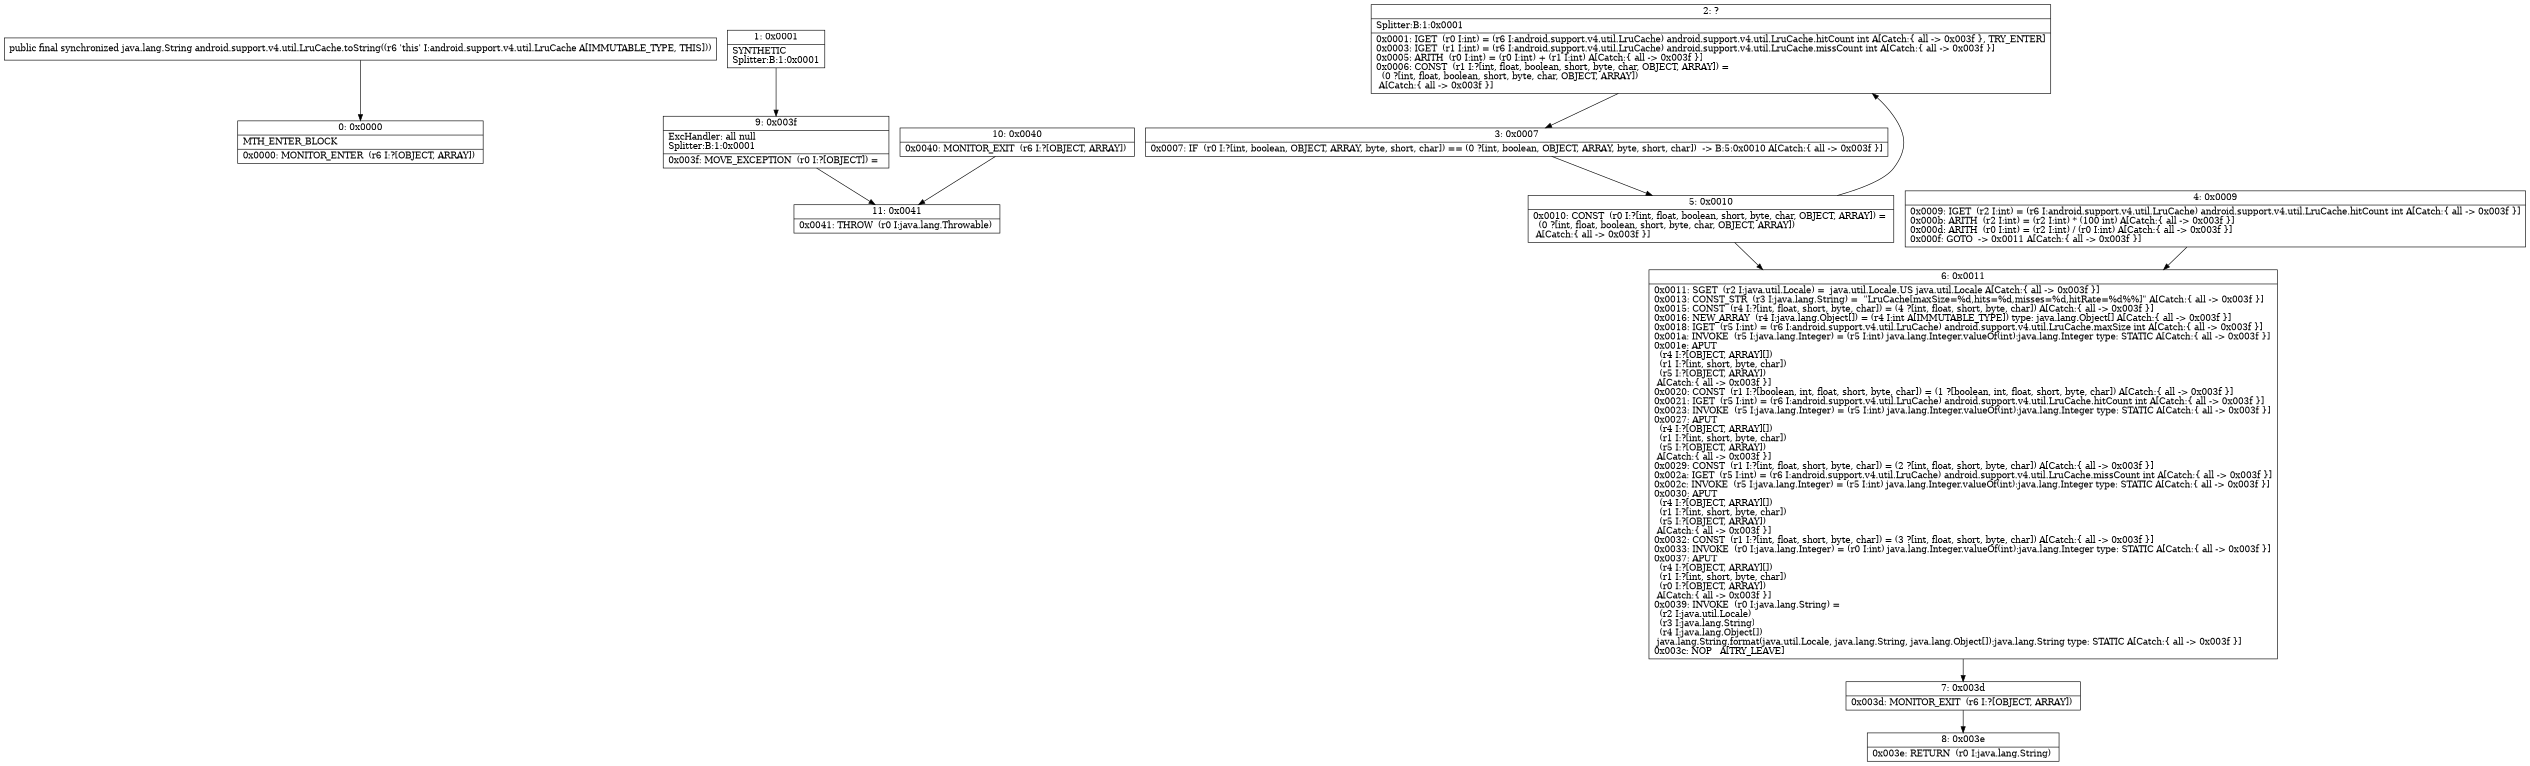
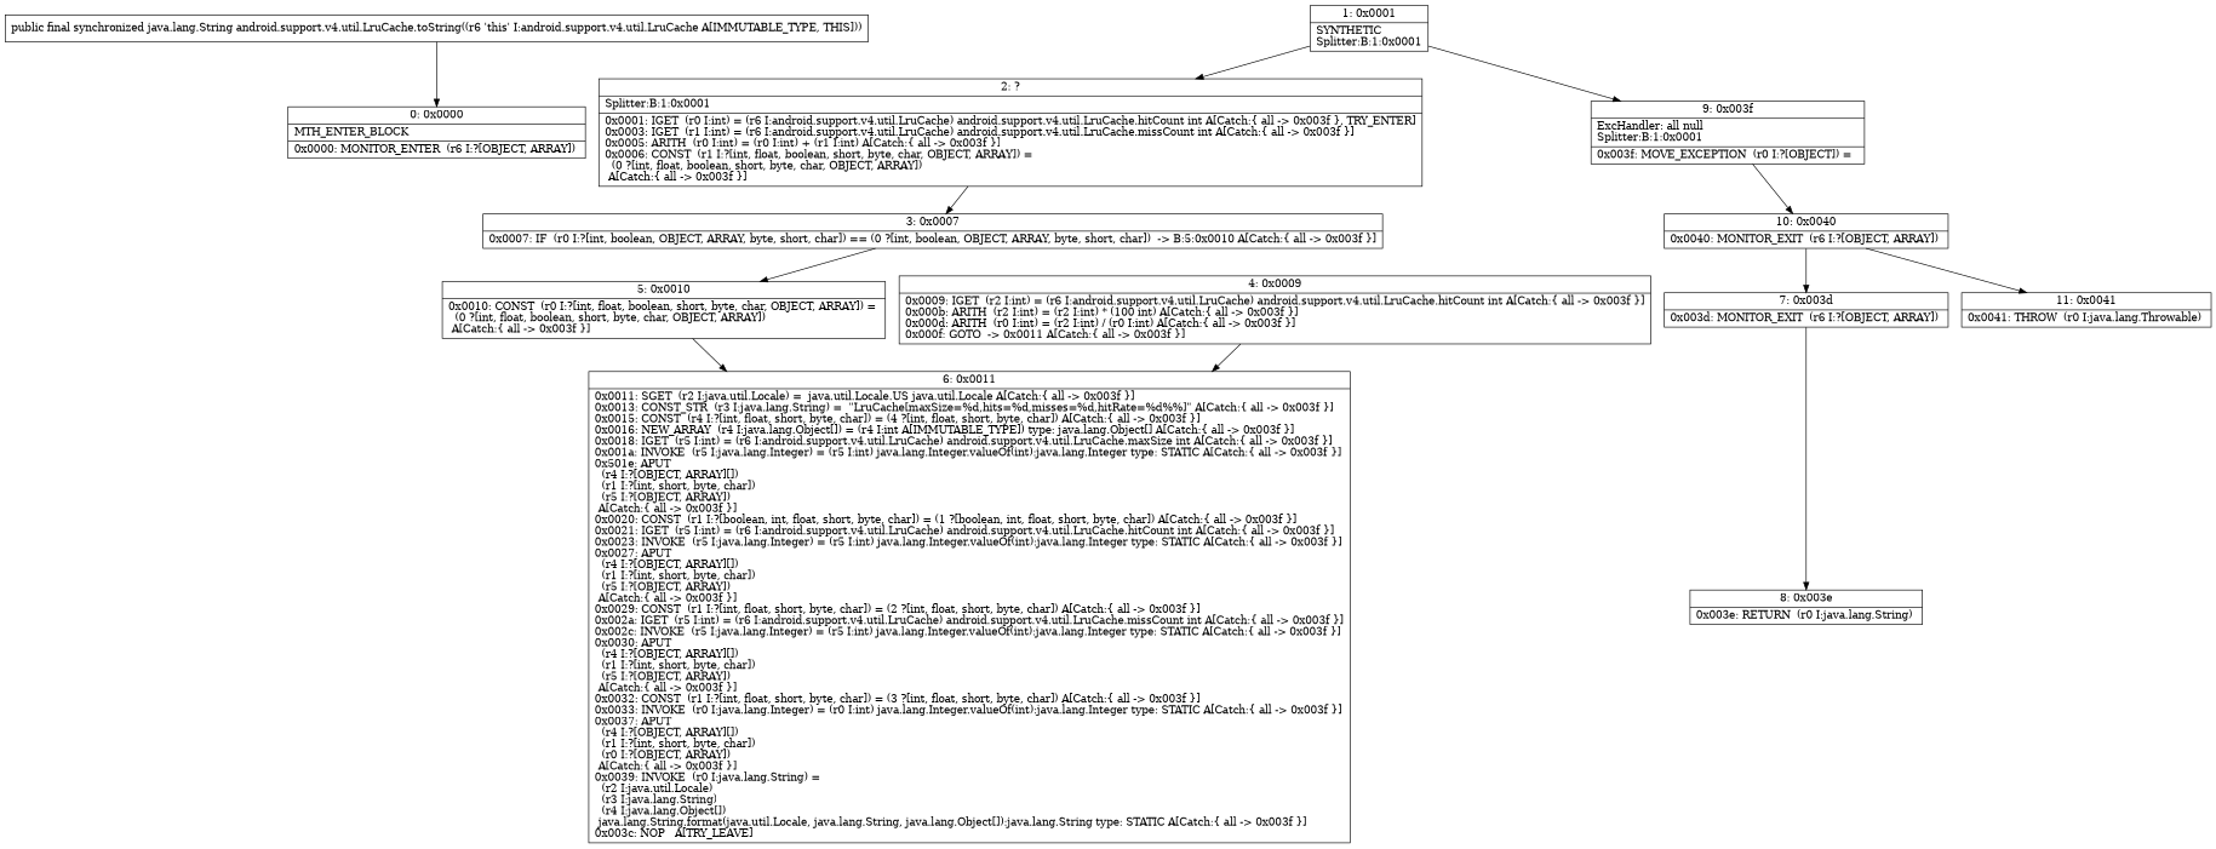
  digraph {
    node [shape=record]
    n1 [label="{0\:\ 0x0000|MTH_ENTER_BLOCK\l|0x0000: MONITOR_ENTER  (r6 I:?[OBJECT, ARRAY]) \l}"]
    n2 [label="{1\:\ 0x0001|SYNTHETIC\lSplitter:B:1:0x0001\l}"]
    n3 [label="{2\:\ ?|Splitter:B:1:0x0001\l|0x0001: IGET  (r0 I:int) = (r6 I:android.support.v4.util.LruCache) android.support.v4.util.LruCache.hitCount int A[Catch:\{ all \-\> 0x003f \}, TRY_ENTER]\l0x0003: IGET  (r1 I:int) = (r6 I:android.support.v4.util.LruCache) android.support.v4.util.LruCache.missCount int A[Catch:\{ all \-\> 0x003f \}]\l0x0005: ARITH  (r0 I:int) = (r0 I:int) + (r1 I:int) A[Catch:\{ all \-\> 0x003f \}]\l0x0006: CONST  (r1 I:?[int, float, boolean, short, byte, char, OBJECT, ARRAY]) = \l  (0 ?[int, float, boolean, short, byte, char, OBJECT, ARRAY])\l A[Catch:\{ all \-\> 0x003f \}]\l}"]
    n4 [label="{9\:\ 0x003f|ExcHandler: all null\lSplitter:B:1:0x0001\l|0x003f: MOVE_EXCEPTION  (r0 I:?[OBJECT]) =  \l}"]
    n5 [label="{3\:\ 0x0007|0x0007: IF  (r0 I:?[int, boolean, OBJECT, ARRAY, byte, short, char]) == (0 ?[int, boolean, OBJECT, ARRAY, byte, short, char])  \-\> B:5:0x0010 A[Catch:\{ all \-\> 0x003f \}]\l}"]
    n6 [label="{10\:\ 0x0040|0x0040: MONITOR_EXIT  (r6 I:?[OBJECT, ARRAY]) \l}"]
    n7 [label="{5\:\ 0x0010|0x0010: CONST  (r0 I:?[int, float, boolean, short, byte, char, OBJECT, ARRAY]) = \l  (0 ?[int, float, boolean, short, byte, char, OBJECT, ARRAY])\l A[Catch:\{ all \-\> 0x003f \}]\l}"]
    n8 [label="{4\:\ 0x0009|0x0009: IGET  (r2 I:int) = (r6 I:android.support.v4.util.LruCache) android.support.v4.util.LruCache.hitCount int A[Catch:\{ all \-\> 0x003f \}]\l0x000b: ARITH  (r2 I:int) = (r2 I:int) * (100 int) A[Catch:\{ all \-\> 0x003f \}]\l0x000d: ARITH  (r0 I:int) = (r2 I:int) \/ (r0 I:int) A[Catch:\{ all \-\> 0x003f \}]\l0x000f: GOTO  \-\> 0x0011 A[Catch:\{ all \-\> 0x003f \}]\l}"]
-   n9 [label="{6\:\ 0x0011|0x0011: SGET  (r2 I:java.util.Locale) =  java.util.Locale.US java.util.Locale A[Catch:\{ all \-\> 0x003f \}]\l0x0013: CONST_STR  (r3 I:java.lang.String) =  \"LruCache[maxSize=%d,hits=%d,misses=%d,hitRate=%d%%]\" A[Catch:\{ all \-\> 0x003f \}]\l0x0015: CONST  (r4 I:?[int, float, short, byte, char]) = (4 ?[int, float, short, byte, char]) A[Catch:\{ all \-\> 0x003f \}]\l0x0016: NEW_ARRAY  (r4 I:java.lang.Object[]) = (r4 I:int A[IMMUTABLE_TYPE]) type: java.lang.Object[] A[Catch:\{ all \-\> 0x003f \}]\l0x0018: IGET  (r5 I:int) = (r6 I:android.support.v4.util.LruCache) android.support.v4.util.LruCache.maxSize int A[Catch:\{ all \-\> 0x003f \}]\l0x001a: INVOKE  (r5 I:java.lang.Integer) = (r5 I:int) java.lang.Integer.valueOf(int):java.lang.Integer type: STATIC A[Catch:\{ all \-\> 0x003f \}]\l0x001e: APUT  \l  (r4 I:?[OBJECT, ARRAY][])\l  (r1 I:?[int, short, byte, char])\l  (r5 I:?[OBJECT, ARRAY])\l A[Catch:\{ all \-\> 0x003f \}]\l0x0020: CONST  (r1 I:?[boolean, int, float, short, byte, char]) = (1 ?[boolean, int, float, short, byte, char]) A[Catch:\{ all \-\> 0x003f \}]\l0x0021: IGET  (r5 I:int) = (r6 I:android.support.v4.util.LruCache) android.support.v4.util.LruCache.hitCount int A[Catch:\{ all \-\> 0x003f \}]\l0x0023: INVOKE  (r5 I:java.lang.Integer) = (r5 I:int) java.lang.Integer.valueOf(int):java.lang.Integer type: STATIC A[Catch:\{ all \-\> 0x003f \}]\l0x0027: APUT  \l  (r4 I:?[OBJECT, ARRAY][])\l  (r1 I:?[int, short, byte, char])\l  (r5 I:?[OBJECT, ARRAY])\l A[Catch:\{ all \-\> 0x003f \}]\l0x0029: CONST  (r1 I:?[int, float, short, byte, char]) = (2 ?[int, float, short, byte, char]) A[Catch:\{ all \-\> 0x003f \}]\l0x002a: IGET  (r5 I:int) = (r6 I:android.support.v4.util.LruCache) android.support.v4.util.LruCache.missCount int A[Catch:\{ all \-\> 0x003f \}]\l0x002c: INVOKE  (r5 I:java.lang.Integer) = (r5 I:int) java.lang.Integer.valueOf(int):java.lang.Integer type: STATIC A[Catch:\{ all \-\> 0x003f \}]\l0x0030: APUT  \l  (r4 I:?[OBJECT, ARRAY][])\l  (r1 I:?[int, short, byte, char])\l  (r5 I:?[OBJECT, ARRAY])\l A[Catch:\{ all \-\> 0x003f \}]\l0x0032: CONST  (r1 I:?[int, float, short, byte, char]) = (3 ?[int, float, short, byte, char]) A[Catch:\{ all \-\> 0x003f \}]\l0x0033: INVOKE  (r0 I:java.lang.Integer) = (r0 I:int) java.lang.Integer.valueOf(int):java.lang.Integer type: STATIC A[Catch:\{ all \-\> 0x003f \}]\l0x0037: APUT  \l  (r4 I:?[OBJECT, ARRAY][])\l  (r1 I:?[int, short, byte, char])\l  (r0 I:?[OBJECT, ARRAY])\l A[Catch:\{ all \-\> 0x003f \}]\l0x0039: INVOKE  (r0 I:java.lang.String) = \l  (r2 I:java.util.Locale)\l  (r3 I:java.lang.String)\l  (r4 I:java.lang.Object[])\l java.lang.String.format(java.util.Locale, java.lang.String, java.lang.Object[]):java.lang.String type: STATIC A[Catch:\{ all \-\> 0x003f \}]\l0x003c: NOP   A[TRY_LEAVE]\l}"]
+   n9 [label="{6\:\ 0x0011|0x0011: SGET  (r2 I:java.util.Locale) =  java.util.Locale.US java.util.Locale A[Catch:\{ all \-\> 0x003f \}]\l0x0013: CONST_STR  (r3 I:java.lang.String) =  \"LruCache[maxSize=%d,hits=%d,misses=%d,hitRate=%d%%]\" A[Catch:\{ all \-\> 0x003f \}]\l0x0015: CONST  (r4 I:?[int, float, short, byte, char]) = (4 ?[int, float, short, byte, char]) A[Catch:\{ all \-\> 0x003f \}]\l0x0016: NEW_ARRAY  (r4 I:java.lang.Object[]) = (r4 I:int A[IMMUTABLE_TYPE]) type: java.lang.Object[] A[Catch:\{ all \-\> 0x003f \}]\l0x0018: IGET  (r5 I:int) = (r6 I:android.support.v4.util.LruCache) android.support.v4.util.LruCache.maxSize int A[Catch:\{ all \-\> 0x003f \}]\l0x001a: INVOKE  (r5 I:java.lang.Integer) = (r5 I:int) java.lang.Integer.valueOf(int):java.lang.Integer type: STATIC A[Catch:\{ all \-\> 0x003f \}]\l0x501e: APUT  \l  (r4 I:?[OBJECT, ARRAY][])\l  (r1 I:?[int, short, byte, char])\l  (r5 I:?[OBJECT, ARRAY])\l A[Catch:\{ all \-\> 0x003f \}]\l0x0020: CONST  (r1 I:?[boolean, int, float, short, byte, char]) = (1 ?[boolean, int, float, short, byte, char]) A[Catch:\{ all \-\> 0x003f \}]\l0x0021: IGET  (r5 I:int) = (r6 I:android.support.v4.util.LruCache) android.support.v4.util.LruCache.hitCount int A[Catch:\{ all \-\> 0x003f \}]\l0x0023: INVOKE  (r5 I:java.lang.Integer) = (r5 I:int) java.lang.Integer.valueOf(int):java.lang.Integer type: STATIC A[Catch:\{ all \-\> 0x003f \}]\l0x0027: APUT  \l  (r4 I:?[OBJECT, ARRAY][])\l  (r1 I:?[int, short, byte, char])\l  (r5 I:?[OBJECT, ARRAY])\l A[Catch:\{ all \-\> 0x003f \}]\l0x0029: CONST  (r1 I:?[int, float, short, byte, char]) = (2 ?[int, float, short, byte, char]) A[Catch:\{ all \-\> 0x003f \}]\l0x002a: IGET  (r5 I:int) = (r6 I:android.support.v4.util.LruCache) android.support.v4.util.LruCache.missCount int A[Catch:\{ all \-\> 0x003f \}]\l0x002c: INVOKE  (r5 I:java.lang.Integer) = (r5 I:int) java.lang.Integer.valueOf(int):java.lang.Integer type: STATIC A[Catch:\{ all \-\> 0x003f \}]\l0x0030: APUT  \l  (r4 I:?[OBJECT, ARRAY][])\l  (r1 I:?[int, short, byte, char])\l  (r5 I:?[OBJECT, ARRAY])\l A[Catch:\{ all \-\> 0x003f \}]\l0x0032: CONST  (r1 I:?[int, float, short, byte, char]) = (3 ?[int, float, short, byte, char]) A[Catch:\{ all \-\> 0x003f \}]\l0x0033: INVOKE  (r0 I:java.lang.Integer) = (r0 I:int) java.lang.Integer.valueOf(int):java.lang.Integer type: STATIC A[Catch:\{ all \-\> 0x003f \}]\l0x0037: APUT  \l  (r4 I:?[OBJECT, ARRAY][])\l  (r1 I:?[int, short, byte, char])\l  (r0 I:?[OBJECT, ARRAY])\l A[Catch:\{ all \-\> 0x003f \}]\l0x0039: INVOKE  (r0 I:java.lang.String) = \l  (r2 I:java.util.Locale)\l  (r3 I:java.lang.String)\l  (r4 I:java.lang.Object[])\l java.lang.String.format(java.util.Locale, java.lang.String, java.lang.Object[]):java.lang.String type: STATIC A[Catch:\{ all \-\> 0x003f \}]\l0x003c: NOP   A[TRY_LEAVE]\l}"]
    n10 [label="{7\:\ 0x003d|0x003d: MONITOR_EXIT  (r6 I:?[OBJECT, ARRAY]) \l}"]
    n11 [label="{8\:\ 0x003e|0x003e: RETURN  (r0 I:java.lang.String) \l}"]
    n12 [label="{11\:\ 0x0041|0x0041: THROW  (r0 I:java.lang.Throwable) \l}"]
    n13 [label="{public final synchronized java.lang.String android.support.v4.util.LruCache.toString((r6 'this' I:android.support.v4.util.LruCache A[IMMUTABLE_TYPE, THIS])) }"]
-   n7 -> n3
+   n2 -> n3
    n2 -> n4
    n3 -> n5
-   n4 -> n12
+   n4 -> n6
    n5 -> n7
    n6 -> n12
    n7 -> n9
    n8 -> n9
-   n9 -> n10
+   n6 -> n10
    n10 -> n11
    n13 -> n1
  }
